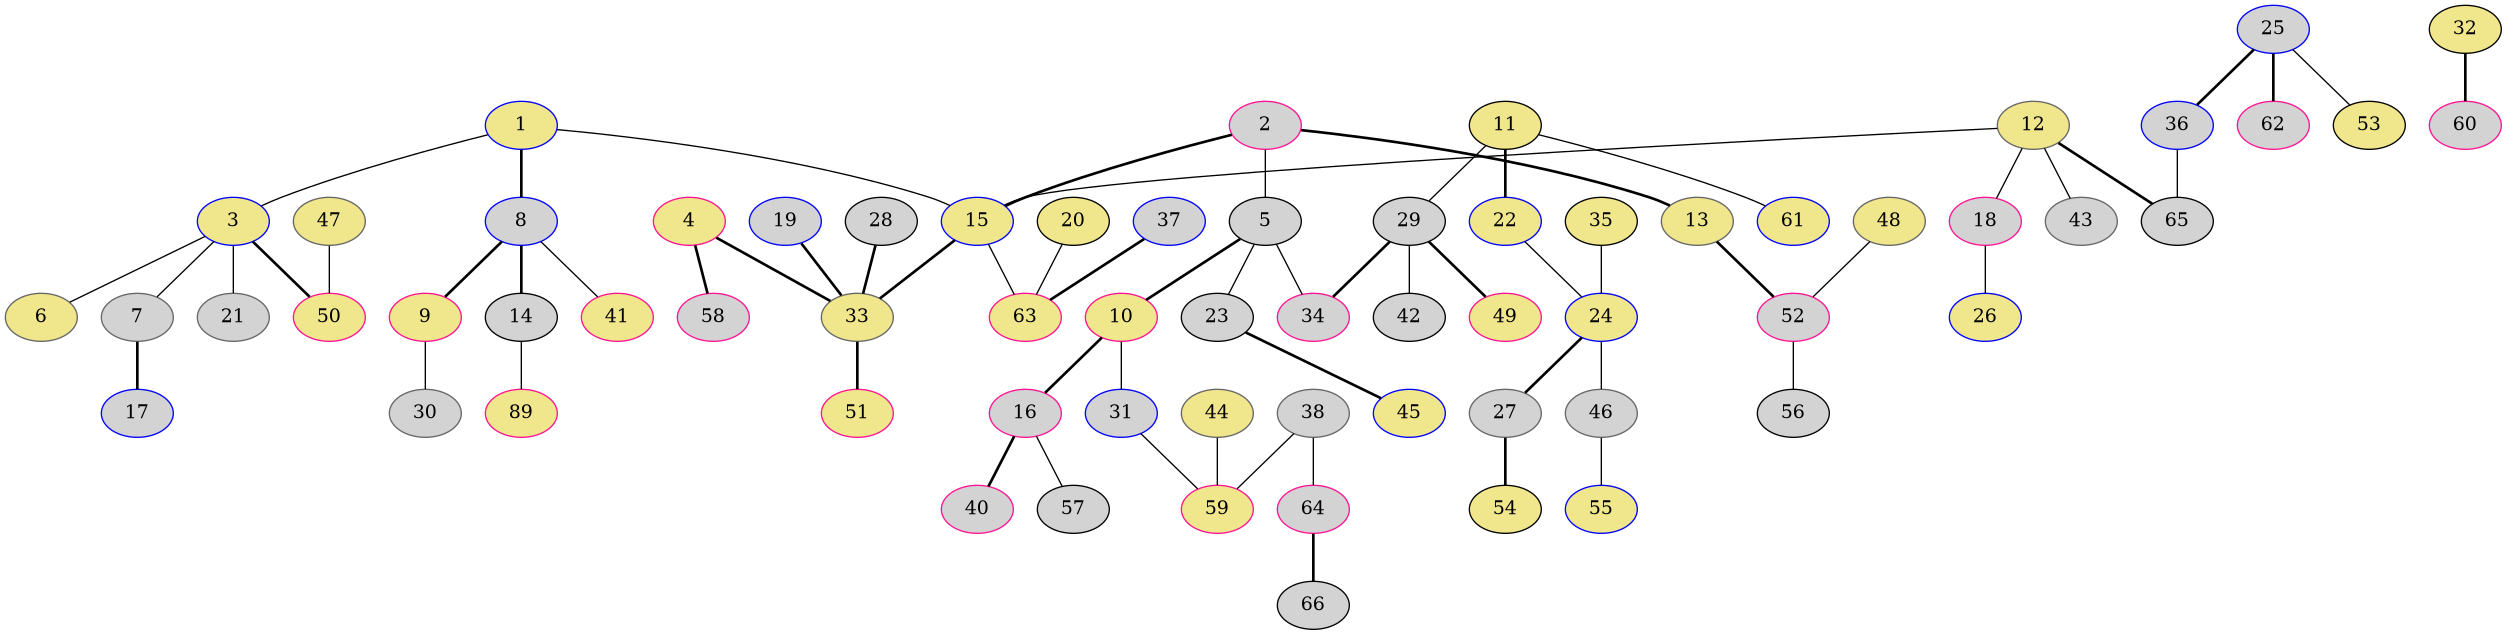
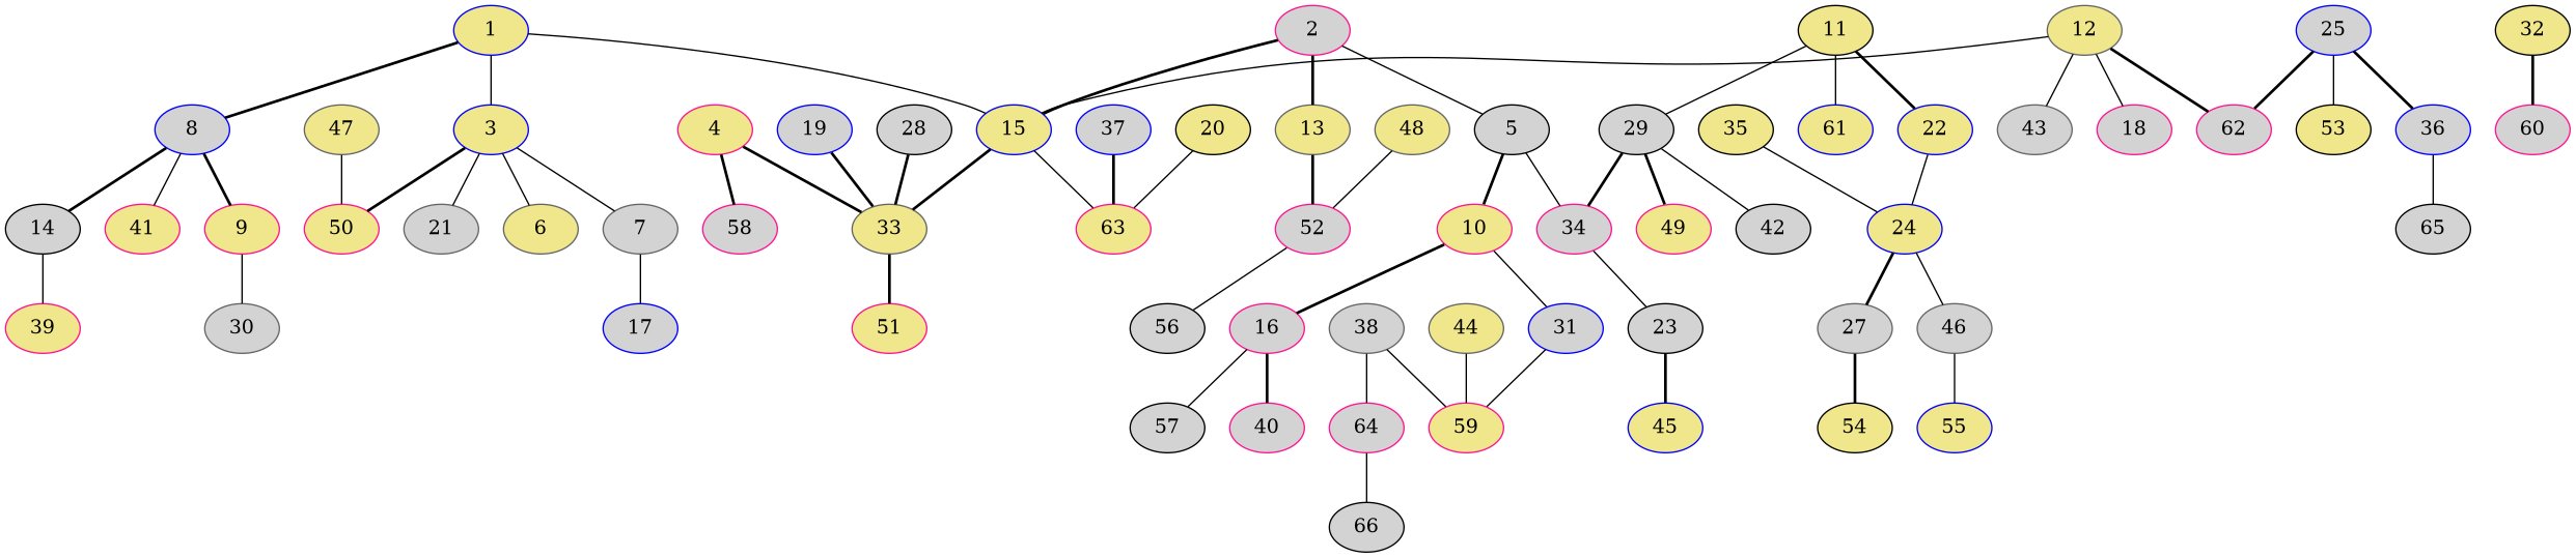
  graph {
    node [color=deeppink fillcolor=lightgrey style=filled]
    edge [style=solid weight=1.0]
    1 [color=blue fillcolor=khaki]
    3 [color=blue fillcolor=khaki]
    8 [color=blue]
    15 [color=blue fillcolor=khaki]
    6 [color=gray40 fillcolor=khaki]
    7 [color=gray40]
    21 [color=gray40]
    50 [fillcolor=khaki]
    9 [fillcolor=khaki]
    14 [color=black]
    41 [fillcolor=khaki]
    33 [color=gray40 fillcolor=khaki]
    63 [fillcolor=khaki]
    2
    5 [color=black]
    13 [color=gray40 fillcolor=khaki]
    10 [fillcolor=khaki]
    23 [color=black]
    34
    52
    17 [color=blue]
    4 [fillcolor=khaki]
    58
    51 [fillcolor=khaki]
    16
    31 [color=blue]
    45 [color=blue fillcolor=khaki]
    30 [color=gray40]
-   39 [fillcolor=khaki label=89]
+   39 [fillcolor=khaki]
    40
    57 [color=black]
    59 [fillcolor=khaki]
    11 [color=black fillcolor=khaki]
    22 [color=blue fillcolor=khaki]
    29 [color=black]
    61 [color=blue fillcolor=khaki]
    24 [color=blue fillcolor=khaki]
    42 [color=black]
    49 [fillcolor=khaki]
    12 [color=gray40 fillcolor=khaki]
    18
    43 [color=gray40]
    62
-   26 [color=blue fillcolor=khaki]
    56 [color=black]
    32 [color=black fillcolor=khaki]
    60
    19 [color=blue]
    20 [color=black fillcolor=khaki]
    27 [color=gray40]
    46 [color=gray40]
    54 [color=black fillcolor=khaki]
    55 [color=blue fillcolor=khaki]
    25 [color=blue]
    36 [color=blue]
    53 [color=black fillcolor=khaki]
    65 [color=black]
    28 [color=black]
    35 [color=black fillcolor=khaki]
    37 [color=blue]
    38 [color=gray40]
    64
    66 [color=black]
    44 [color=gray40 fillcolor=khaki]
    47 [color=gray40 fillcolor=khaki]
    48 [color=gray40 fillcolor=khaki]
    1 -- 3
    1 -- 8 [style=bold]
    1 -- 15
    3 -- 6
    3 -- 7
    3 -- 21
    3 -- 50 [style=bold]
    8 -- 9 [style=bold]
    8 -- 14 [style=bold]
    8 -- 41
    15 -- 33 [style=bold]
    15 -- 63
-   7 -- 17 [style=bold]
+   7 -- 17
    9 -- 30
    14 -- 39
    33 -- 51 [style=bold]
    2 -- 15 [style=bold]
    2 -- 5
    2 -- 13 [style=bold]
    5 -- 10 [style=bold]
-   5 -- 23
+   34 -- 23
    5 -- 34
    13 -- 52 [style=bold]
    10 -- 16 [style=bold]
    10 -- 31
    23 -- 45 [style=bold]
    52 -- 56
    4 -- 33 [style=bold]
    4 -- 58 [style=bold]
    16 -- 40 [style=bold]
    16 -- 57
    31 -- 59
    11 -- 22 [style=bold]
    11 -- 29
    11 -- 61
    22 -- 24
    29 -- 34 [style=bold]
    29 -- 42
    29 -- 49 [style=bold]
    24 -- 27 [style=bold]
    24 -- 46
    12 -- 15
    12 -- 18
    12 -- 43
-   12 -- 65 [style=bold]
-   18 -- 26
+   12 -- 62 [style=bold]
    32 -- 60 [style=bold]
    19 -- 33 [style=bold]
    20 -- 63
    27 -- 54 [style=bold]
    46 -- 55
    25 -- 62 [style=bold]
    25 -- 36 [style=bold]
    25 -- 53
    36 -- 65
    28 -- 33 [style=bold]
    35 -- 24
    37 -- 63 [style=bold]
    38 -- 59
    38 -- 64
-   64 -- 66 [style=bold]
+   64 -- 66
    44 -- 59
    47 -- 50
    48 -- 52
  }
